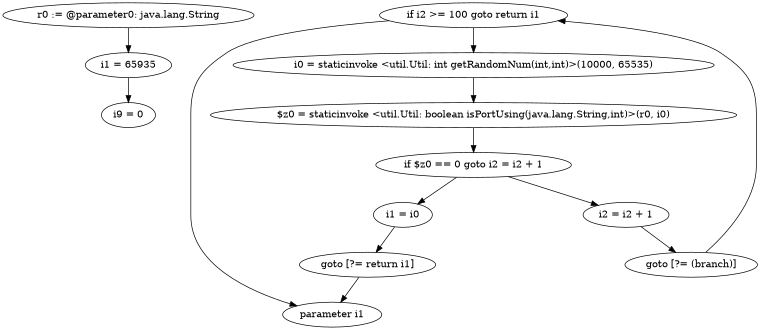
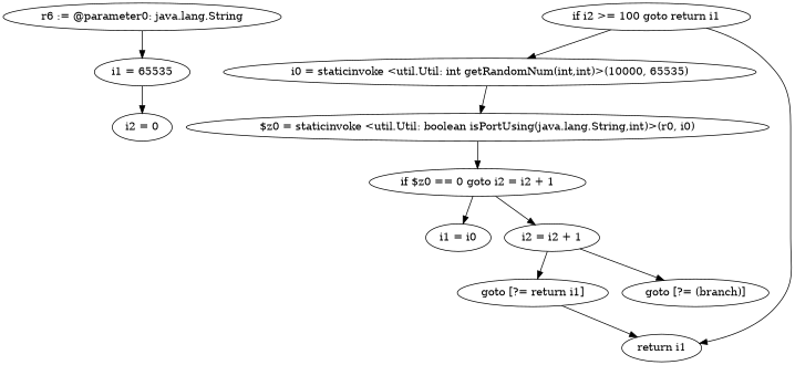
  digraph {
-   "r0 := @parameter0: java.lang.String"
-   "i1 = 65535" [label="i1 = 65935"]
-   "i2 = 0" [label="i9 = 0"]
+   "r0 := @parameter0: java.lang.String" [label="r6 := @parameter0: java.lang.String"]
+   "i1 = 65535"
+   "i2 = 0"
    "if i2 >= 100 goto return i1"
    "i0 = staticinvoke <util.Util: int getRandomNum(int,int)>(10000, 65535)"
-   "return i1" [label="parameter i1"]
+   "return i1"
    "$z0 = staticinvoke <util.Util: boolean isPortUsing(java.lang.String,int)>(r0, i0)"
    "if $z0 == 0 goto i2 = i2 + 1"
    "i1 = i0"
    "i2 = i2 + 1"
    "goto [?= return i1]"
    "goto [?= (branch)]"
    "r0 := @parameter0: java.lang.String" -> "i1 = 65535"
    "i1 = 65535" -> "i2 = 0"
    "if i2 >= 100 goto return i1" -> "i0 = staticinvoke <util.Util: int getRandomNum(int,int)>(10000, 65535)"
    "if i2 >= 100 goto return i1" -> "return i1"
    "i0 = staticinvoke <util.Util: int getRandomNum(int,int)>(10000, 65535)" -> "$z0 = staticinvoke <util.Util: boolean isPortUsing(java.lang.String,int)>(r0, i0)"
    "$z0 = staticinvoke <util.Util: boolean isPortUsing(java.lang.String,int)>(r0, i0)" -> "if $z0 == 0 goto i2 = i2 + 1"
    "if $z0 == 0 goto i2 = i2 + 1" -> "i1 = i0"
    "if $z0 == 0 goto i2 = i2 + 1" -> "i2 = i2 + 1"
-   "i1 = i0" -> "goto [?= return i1]"
+   "i2 = i2 + 1" -> "goto [?= return i1]"
    "i2 = i2 + 1" -> "goto [?= (branch)]"
    "goto [?= return i1]" -> "return i1"
-   "goto [?= (branch)]" -> "if i2 >= 100 goto return i1"
  }
